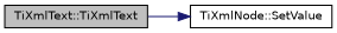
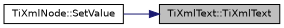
  digraph {
    rankdir=LR
    node [color=black fontname=Helvetica fontsize=10 shape=record style=filled]
    n1 [fillcolor=grey75 fontcolor=black height=0.2 label="TiXmlText::TiXmlText" width=0.4]
    n2 [fillcolor=white height=0.2 label="TiXmlNode::SetValue" width=0.4]
-   n1 -> n2 [color=midnightblue fontname=Helvetica fontsize=10 labelfontname=Helvetica labelfontsize=10 style=solid]
+   n2 -> n1 [color=midnightblue fontname=Helvetica fontsize=10 labelfontname=Helvetica labelfontsize=10 style=solid]
  }
